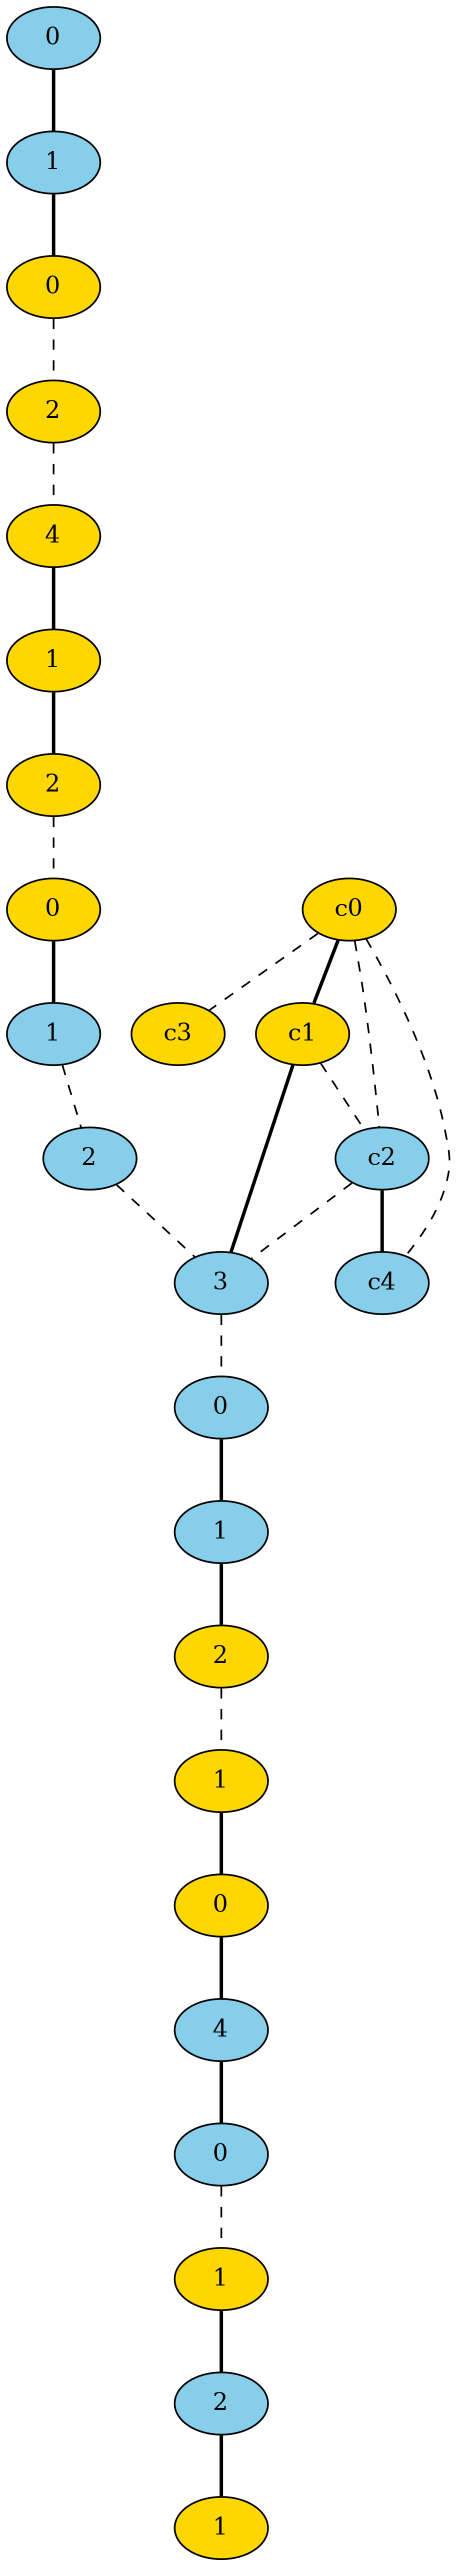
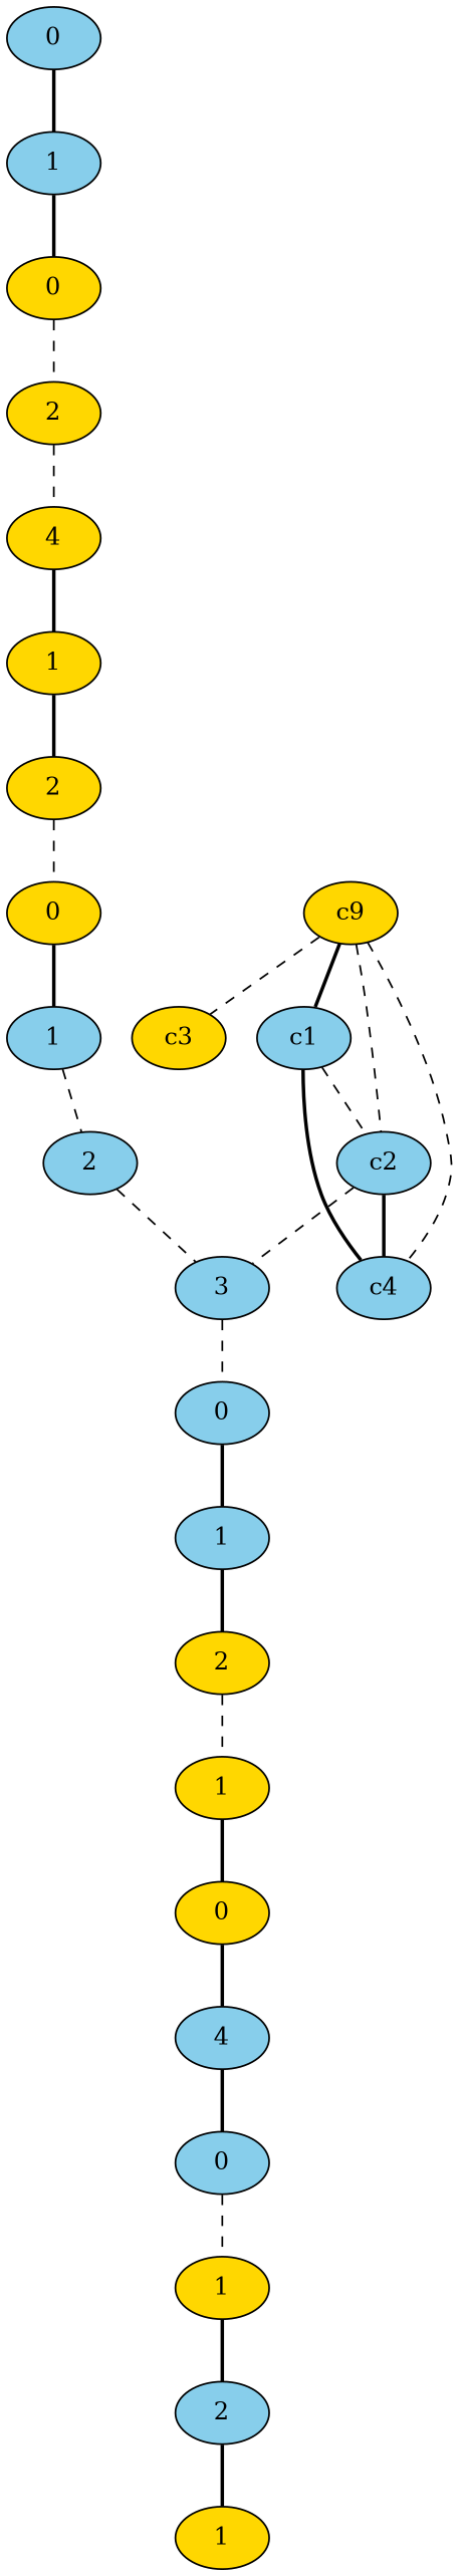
  graph {
    node [fillcolor=gold style=filled]
    edge [style=bold]
    n1 [fillcolor=skyblue label=0]
    n2 [fillcolor=skyblue label=1]
    n3 [label=0]
    n4 [label=2]
    n5 [label=4]
    n6 [label=1]
    n7 [label=2]
    n8 [label=0]
    n9 [fillcolor=skyblue label=1]
    n10 [fillcolor=skyblue label=2]
    n11 [fillcolor=skyblue label=3]
    n12 [fillcolor=skyblue label=0]
    n13 [fillcolor=skyblue label=1]
    n14 [label=2]
    n15 [label=1]
    n16 [label=0]
    n17 [fillcolor=skyblue label=4]
    n18 [fillcolor=skyblue label=0]
    n19 [label=1]
    n20 [fillcolor=skyblue label=2]
    n21 [label=1]
-   c0
-   c1
+   c0 [label=c9]
+   c1 [fillcolor=skyblue]
    c2 [fillcolor=skyblue]
    c3
    c4 [fillcolor=skyblue]
    n1 -- n2
    n2 -- n3
    n3 -- n4 [style=dashed]
    n4 -- n5 [style=dashed]
    n5 -- n6
    n6 -- n7
    n7 -- n8 [style=dashed]
    n8 -- n9
    n9 -- n10 [style=dashed]
    n10 -- n11 [style=dashed]
    n11 -- n12 [style=dashed]
    n12 -- n13
    n13 -- n14
    n14 -- n15 [style=dashed]
    n15 -- n16
    n16 -- n17
    n17 -- n18
    n18 -- n19 [style=dashed]
    n19 -- n20
    n20 -- n21
    c0 -- c1
    c0 -- c2 [style=dashed]
    c0 -- c3 [style=dashed]
    c0 -- c4 [style=dashed]
    c1 -- c2 [style=dashed]
-   c1 -- n11
+   c1 -- c4
    c2 -- n11 [style=dashed]
    c2 -- c4
  }
